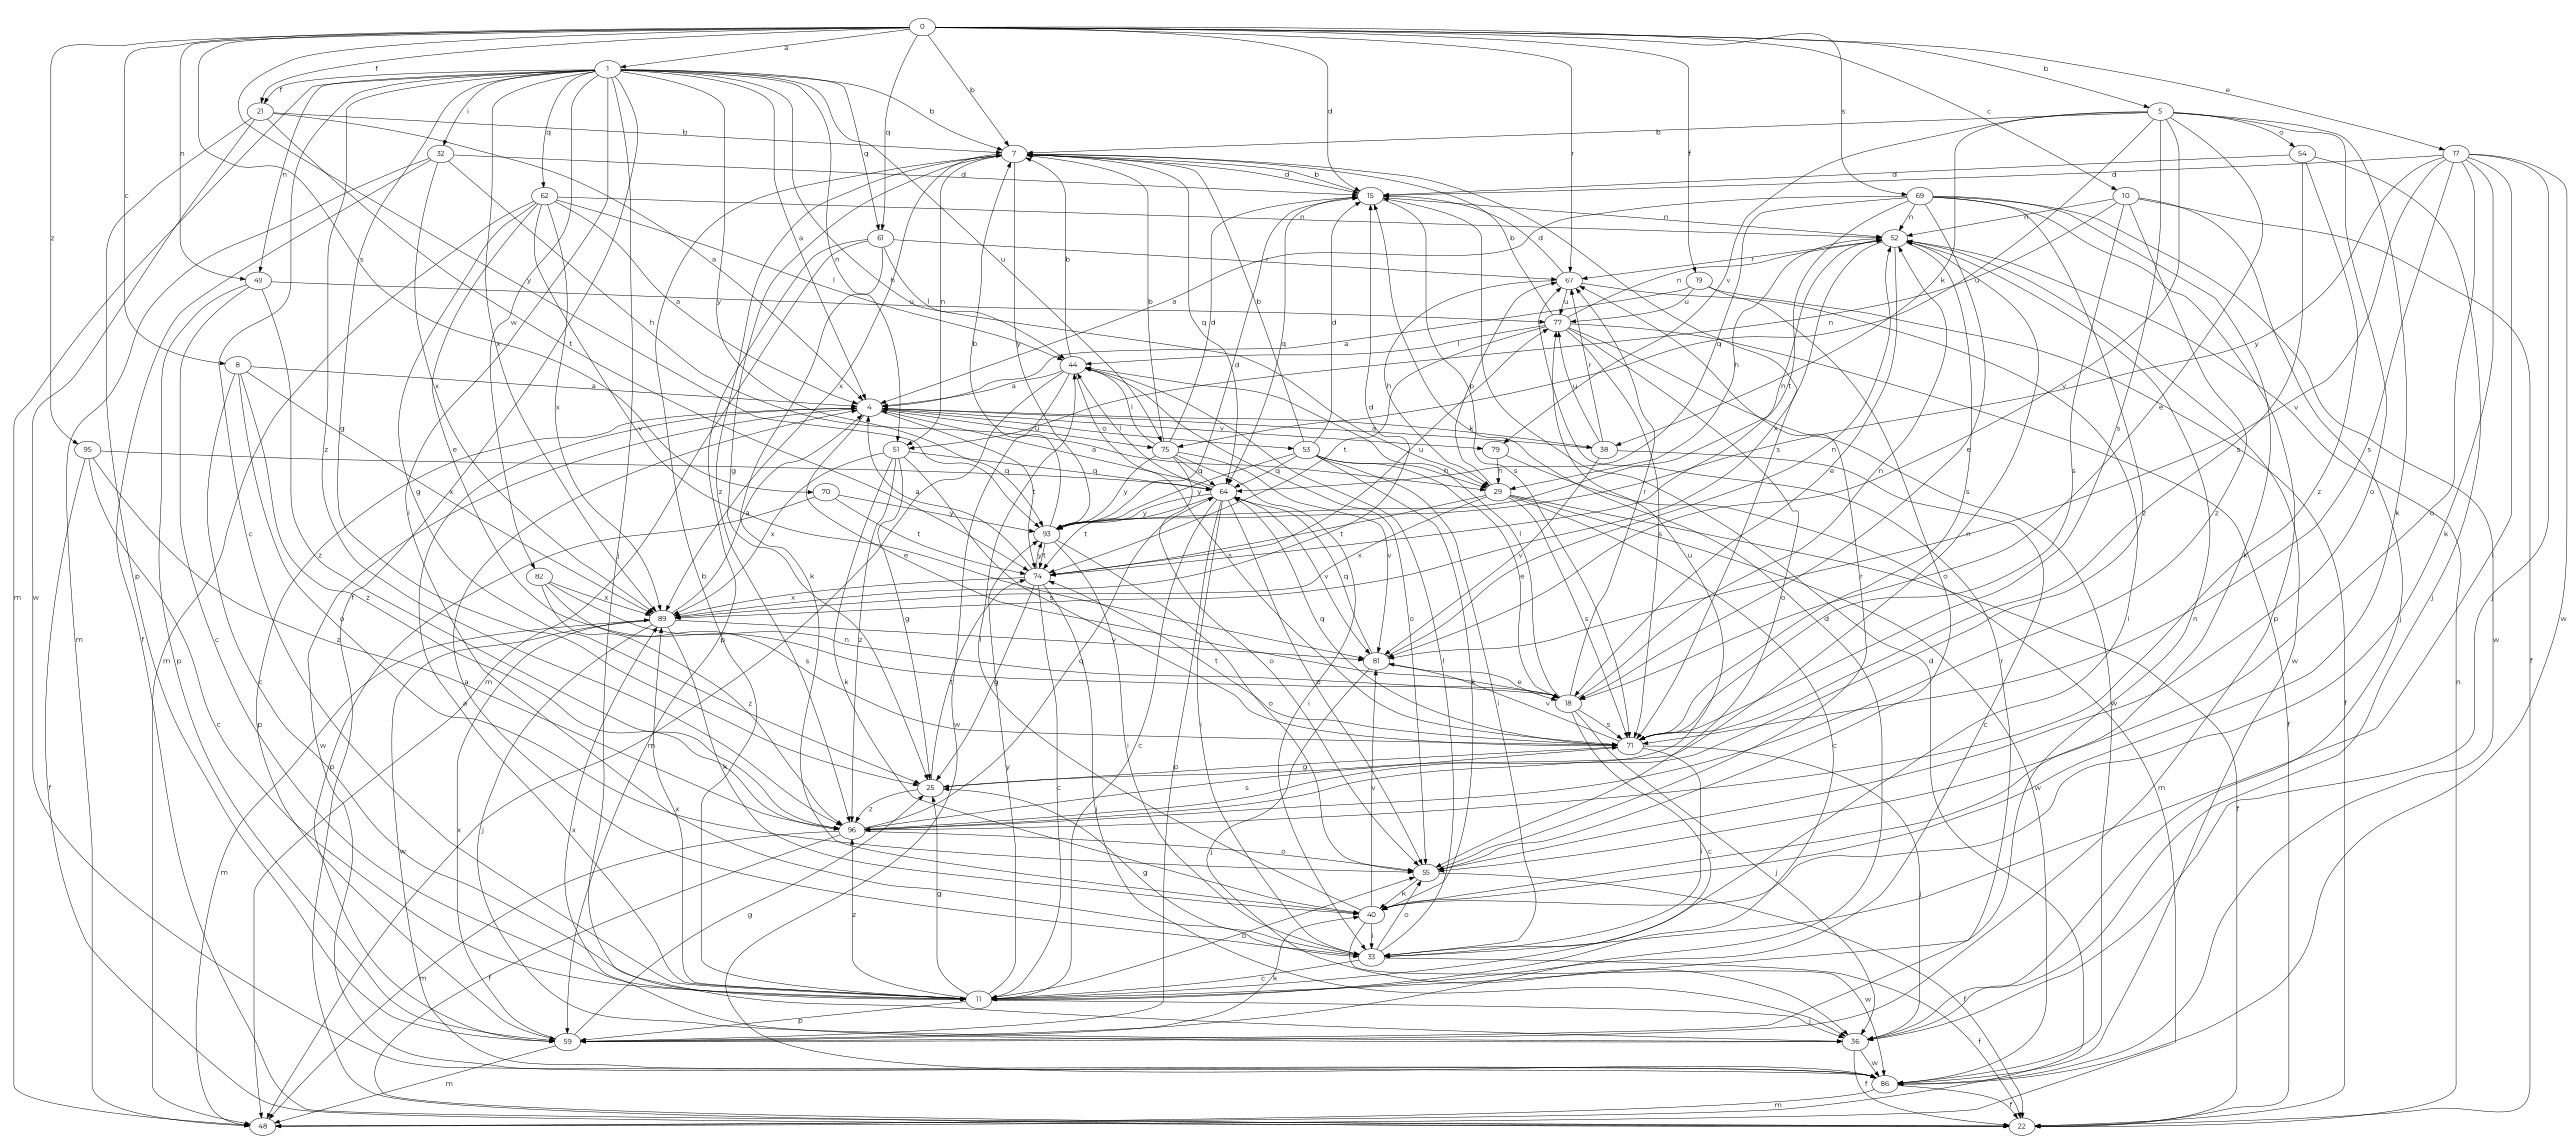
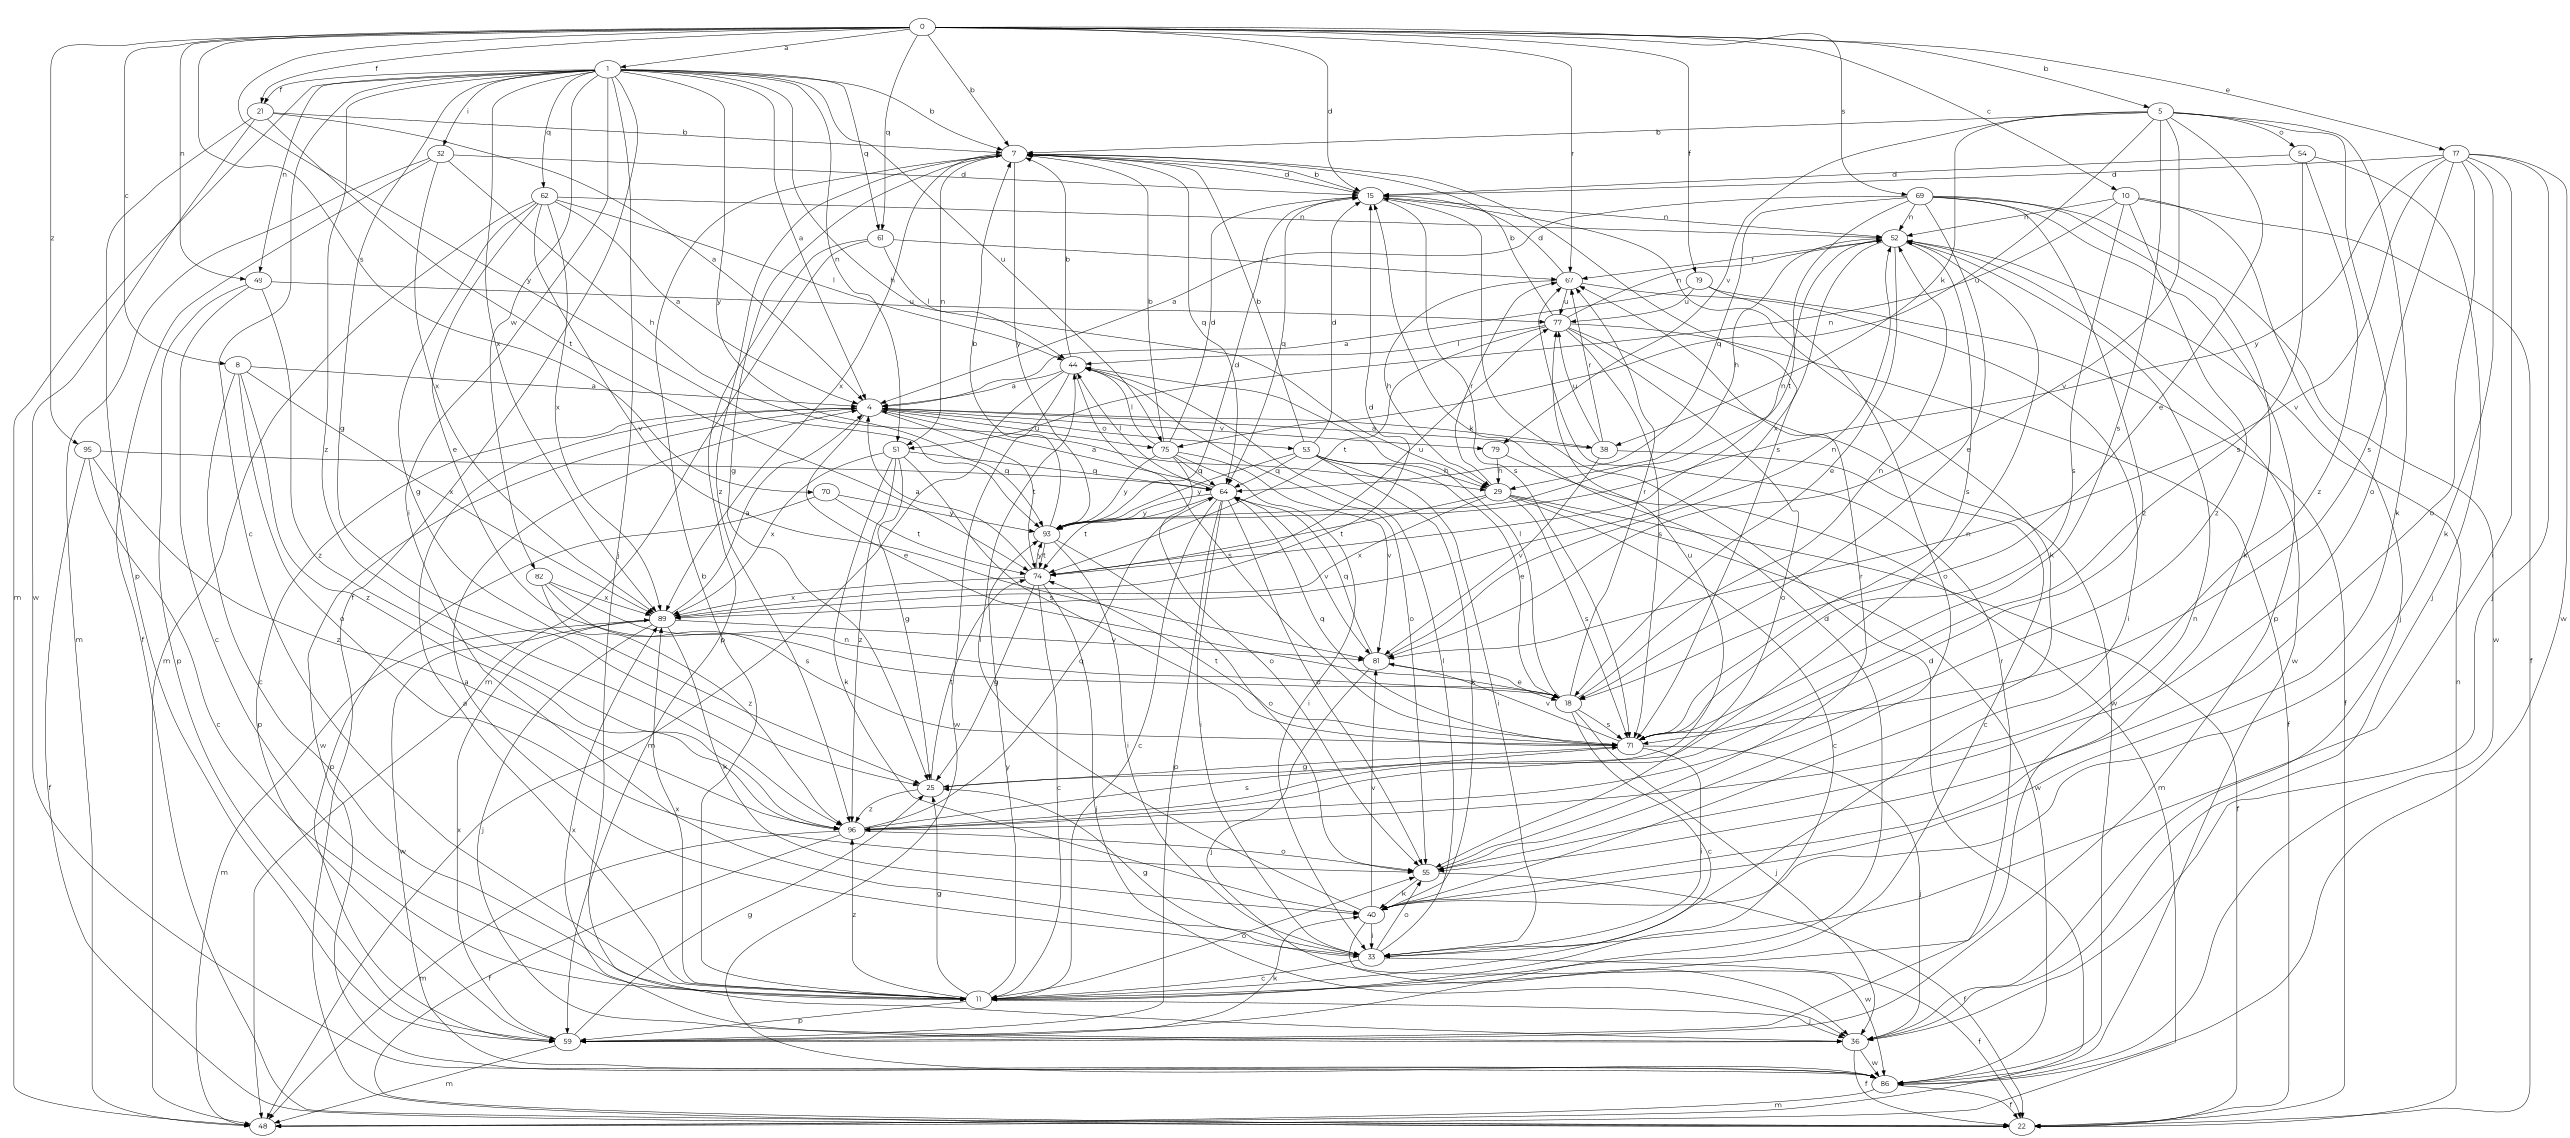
  strict digraph {
    fontname=Montserrat
    node [fontname=Montserrat]
    edge [fontname=Montserrat]
    0
    1
    5
    7
    8
    10
    15
    17
    19
    21
    49
    61
    67
    69
    70
    93
    95
    4
    11
    22
    25
    29
    32
    33
    36
    48
    51
    62
    75
    82
    89
    96
    18
    38
    79
    40
    54
    55
    71
    81
    64
    52
    86
    77
    59
    74
    44
    53
    0 -> 1 [label=a]
    0 -> 5 [label=b]
    0 -> 7 [label=b]
    0 -> 8 [label=c]
    0 -> 10 [label=c]
    0 -> 15 [label=d]
    0 -> 17 [label=e]
    0 -> 19 [label=f]
    0 -> 21 [label=f]
    0 -> 49 [label=n]
    0 -> 61 [label=q]
    0 -> 67 [label=r]
    0 -> 69 [label=s]
    0 -> 70 [label=s]
    0 -> 93 [label=y]
    0 -> 95 [label=z]
    1 -> 7 [label=b]
    1 -> 21 [label=f]
    1 -> 49 [label=n]
    1 -> 61 [label=q]
    1 -> 93 [label=y]
    1 -> 4 [label=a]
    1 -> 11 [label=c]
    1 -> 22 [label=f]
    1 -> 25 [label=g]
    1 -> 29 [label=h]
    1 -> 32 [label=i]
    1 -> 33 [label=i]
    1 -> 36 [label=j]
    1 -> 48 [label=m]
    1 -> 51 [label=n]
    1 -> 62 [label=q]
    1 -> 75 [label=u]
    1 -> 82 [label=w]
    1 -> 89 [label=x]
    1 -> 96 [label=z]
    5 -> 7 [label=b]
    5 -> 75 [label=u]
    5 -> 18 [label=e]
    5 -> 38 [label=k]
    5 -> 79 [label=v]
    5 -> 40 [label=k]
    5 -> 54 [label=o]
    5 -> 55 [label=o]
    5 -> 71 [label=s]
    5 -> 81 [label=v]
    7 -> 15 [label=d]
    7 -> 93 [label=y]
    7 -> 25 [label=g]
    7 -> 51 [label=n]
    7 -> 89 [label=x]
    7 -> 96 [label=z]
    7 -> 71 [label=s]
    7 -> 64 [label=q]
    8 -> 4 [label=a]
    8 -> 11 [label=c]
    8 -> 89 [label=x]
    8 -> 96 [label=z]
    8 -> 55 [label=o]
    10 -> 22 [label=f]
    10 -> 36 [label=j]
    10 -> 51 [label=n]
    10 -> 96 [label=z]
    10 -> 71 [label=s]
    10 -> 52 [label=n]
    15 -> 7 [label=b]
    15 -> 71 [label=s]
    15 -> 64 [label=q]
    15 -> 52 [label=n]
    17 -> 15 [label=d]
    17 -> 93 [label=y]
    17 -> 33 [label=i]
    17 -> 36 [label=j]
    17 -> 40 [label=k]
    17 -> 55 [label=o]
    17 -> 71 [label=s]
    17 -> 81 [label=v]
    17 -> 86 [label=w]
    19 -> 4 [label=a]
    19 -> 22 [label=f]
    19 -> 55 [label=o]
    19 -> 77 [label=u]
    21 -> 7 [label=b]
    21 -> 4 [label=a]
    21 -> 86 [label=w]
    21 -> 59 [label=p]
    21 -> 74 [label=t]
    49 -> 11 [label=c]
    49 -> 96 [label=z]
    49 -> 77 [label=u]
    49 -> 59 [label=p]
    61 -> 67 [label=r]
    61 -> 48 [label=m]
-   61 -> 40 [label=k]
+   15 -> 40 [label=k]
    61 -> 59 [label=p]
    61 -> 44 [label=l]
    67 -> 15 [label=d]
    67 -> 29 [label=h]
    67 -> 33 [label=i]
    67 -> 77 [label=u]
    69 -> 4 [label=a]
    69 -> 96 [label=z]
    69 -> 18 [label=e]
    69 -> 40 [label=k]
    69 -> 64 [label=q]
    69 -> 52 [label=n]
    69 -> 86 [label=w]
    69 -> 59 [label=p]
    69 -> 74 [label=t]
    70 -> 93 [label=y]
    70 -> 59 [label=p]
    70 -> 74 [label=t]
    93 -> 7 [label=b]
    93 -> 15 [label=d]
    93 -> 33 [label=i]
    93 -> 55 [label=o]
    93 -> 52 [label=n]
    93 -> 74 [label=t]
    95 -> 11 [label=c]
    95 -> 22 [label=f]
    95 -> 96 [label=z]
    95 -> 64 [label=q]
    4 -> 75 [label=u]
    4 -> 18 [label=e]
    4 -> 38 [label=k]
    4 -> 79 [label=v]
    4 -> 86 [label=w]
    4 -> 59 [label=p]
    4 -> 74 [label=t]
    4 -> 53 [label=o]
    11 -> 7 [label=b]
    11 -> 93 [label=y]
    11 -> 4 [label=a]
    11 -> 25 [label=g]
    11 -> 36 [label=j]
    11 -> 89 [label=x]
    11 -> 96 [label=z]
    11 -> 55 [label=o]
    11 -> 52 [label=n]
    11 -> 59 [label=p]
    22 -> 52 [label=n]
    25 -> 96 [label=z]
    25 -> 77 [label=u]
    25 -> 74 [label=t]
-   29 -> 67 [label=p]
+   29 -> 67 [label=r]
    29 -> 11 [label=c]
    29 -> 22 [label=f]
    29 -> 89 [label=x]
    29 -> 71 [label=s]
    29 -> 86 [label=w]
    29 -> 74 [label=t]
    32 -> 15 [label=d]
    32 -> 22 [label=f]
    32 -> 29 [label=h]
    32 -> 48 [label=m]
    32 -> 89 [label=x]
    33 -> 4 [label=a]
    33 -> 11 [label=c]
    33 -> 22 [label=f]
    33 -> 25 [label=g]
    33 -> 55 [label=o]
    33 -> 44 [label=l]
    36 -> 22 [label=f]
    36 -> 89 [label=x]
    36 -> 86 [label=w]
    48 -> 15 [label=d]
    51 -> 25 [label=g]
    51 -> 89 [label=x]
    51 -> 96 [label=z]
    51 -> 40 [label=k]
    51 -> 71 [label=s]
    51 -> 64 [label=q]
    62 -> 4 [label=a]
    62 -> 25 [label=g]
    62 -> 48 [label=m]
    62 -> 89 [label=x]
    62 -> 18 [label=e]
    62 -> 81 [label=v]
    62 -> 52 [label=n]
    62 -> 44 [label=l]
    75 -> 7 [label=b]
    75 -> 15 [label=d]
    75 -> 93 [label=y]
    75 -> 33 [label=i]
    75 -> 55 [label=o]
    75 -> 81 [label=v]
    75 -> 64 [label=q]
    75 -> 44 [label=l]
    82 -> 89 [label=x]
    82 -> 96 [label=z]
    82 -> 18 [label=n]
    82 -> 71 [label=s]
    89 -> 15 [label=d]
    89 -> 4 [label=a]
    89 -> 36 [label=j]
    89 -> 48 [label=m]
    89 -> 40 [label=k]
    89 -> 81 [label=v]
    89 -> 86 [label=w]
    96 -> 22 [label=f]
    96 -> 48 [label=m]
    96 -> 55 [label=o]
    96 -> 71 [label=s]
    96 -> 64 [label=q]
    96 -> 52 [label=n]
    18 -> 67 [label=r]
    18 -> 11 [label=c]
    18 -> 36 [label=j]
    18 -> 71 [label=s]
    18 -> 52 [label=n]
    18 -> 44 [label=l]
    38 -> 67 [label=r]
    38 -> 4 [label=a]
    38 -> 11 [label=c]
    38 -> 81 [label=v]
    38 -> 77 [label=u]
    79 -> 29 [label=h]
    79 -> 48 [label=m]
    40 -> 33 [label=i]
    40 -> 81 [label=v]
    40 -> 86 [label=w]
    40 -> 44 [label=l]
    54 -> 15 [label=d]
    54 -> 36 [label=j]
    54 -> 96 [label=z]
    54 -> 71 [label=s]
    55 -> 67 [label=r]
    55 -> 22 [label=f]
    55 -> 40 [label=k]
    71 -> 25 [label=g]
    71 -> 33 [label=i]
    71 -> 36 [label=j]
    71 -> 81 [label=v]
    71 -> 64 [label=q]
    71 -> 74 [label=t]
    81 -> 36 [label=j]
    81 -> 18 [label=e]
    81 -> 64 [label=q]
    81 -> 52 [label=n]
    64 -> 93 [label=y]
    64 -> 4 [label=a]
    64 -> 11 [label=c]
    64 -> 33 [label=i]
    64 -> 55 [label=o]
    64 -> 81 [label=v]
    64 -> 59 [label=p]
    64 -> 74 [label=t]
    64 -> 44 [label=l]
    52 -> 67 [label=r]
    52 -> 29 [label=h]
    52 -> 89 [label=x]
    52 -> 18 [label=e]
    52 -> 71 [label=s]
    52 -> 86 [label=w]
    86 -> 22 [label=f]
    86 -> 48 [label=m]
    77 -> 7 [label=b]
    77 -> 22 [label=f]
    77 -> 55 [label=o]
    77 -> 71 [label=s]
    77 -> 52 [label=n]
    77 -> 86 [label=w]
    77 -> 74 [label=t]
    77 -> 44 [label=l]
    59 -> 15 [label=d]
    59 -> 67 [label=r]
    59 -> 25 [label=g]
    59 -> 48 [label=m]
    59 -> 89 [label=x]
    59 -> 40 [label=k]
    74 -> 93 [label=y]
    74 -> 4 [label=a]
    74 -> 11 [label=c]
    74 -> 25 [label=g]
    74 -> 36 [label=j]
    74 -> 89 [label=x]
    74 -> 77 [label=u]
    44 -> 7 [label=b]
    44 -> 4 [label=a]
    44 -> 48 [label=m]
    44 -> 55 [label=o]
    44 -> 71 [label=s]
    44 -> 86 [label=w]
    53 -> 7 [label=b]
    53 -> 15 [label=d]
    53 -> 93 [label=y]
    53 -> 29 [label=h]
    53 -> 33 [label=i]
    53 -> 18 [label=e]
    53 -> 40 [label=k]
    53 -> 64 [label=q]
  }
